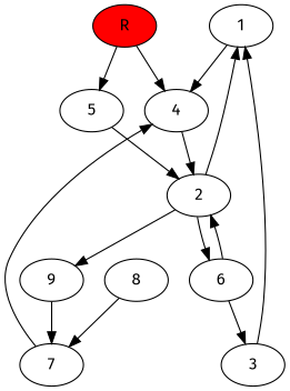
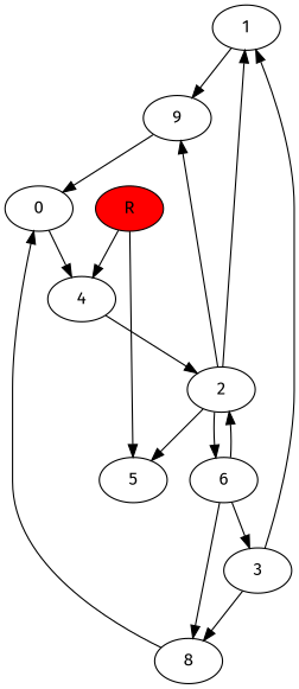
  digraph {
    fontname="Fira Sans"
    node [fontname="Fira Sans"]
    edge [fontname="Fira Sans"]
    1
    9
-   7
+   7 [label=0]
    4
    2
    6
    8
    3
    5
    R [fillcolor="#ff0000" style=filled]
-   1 -> 4
+   1 -> 9
    9 -> 7
    7 -> 4
    4 -> 2
    2 -> 1
    2 -> 9
    2 -> 6
    6 -> 2
+   6 -> 8
    6 -> 3
    8 -> 7
    3 -> 1
-   5 -> 2
+   3 -> 8
+   2 -> 5
    R -> 4
    R -> 5
  }
